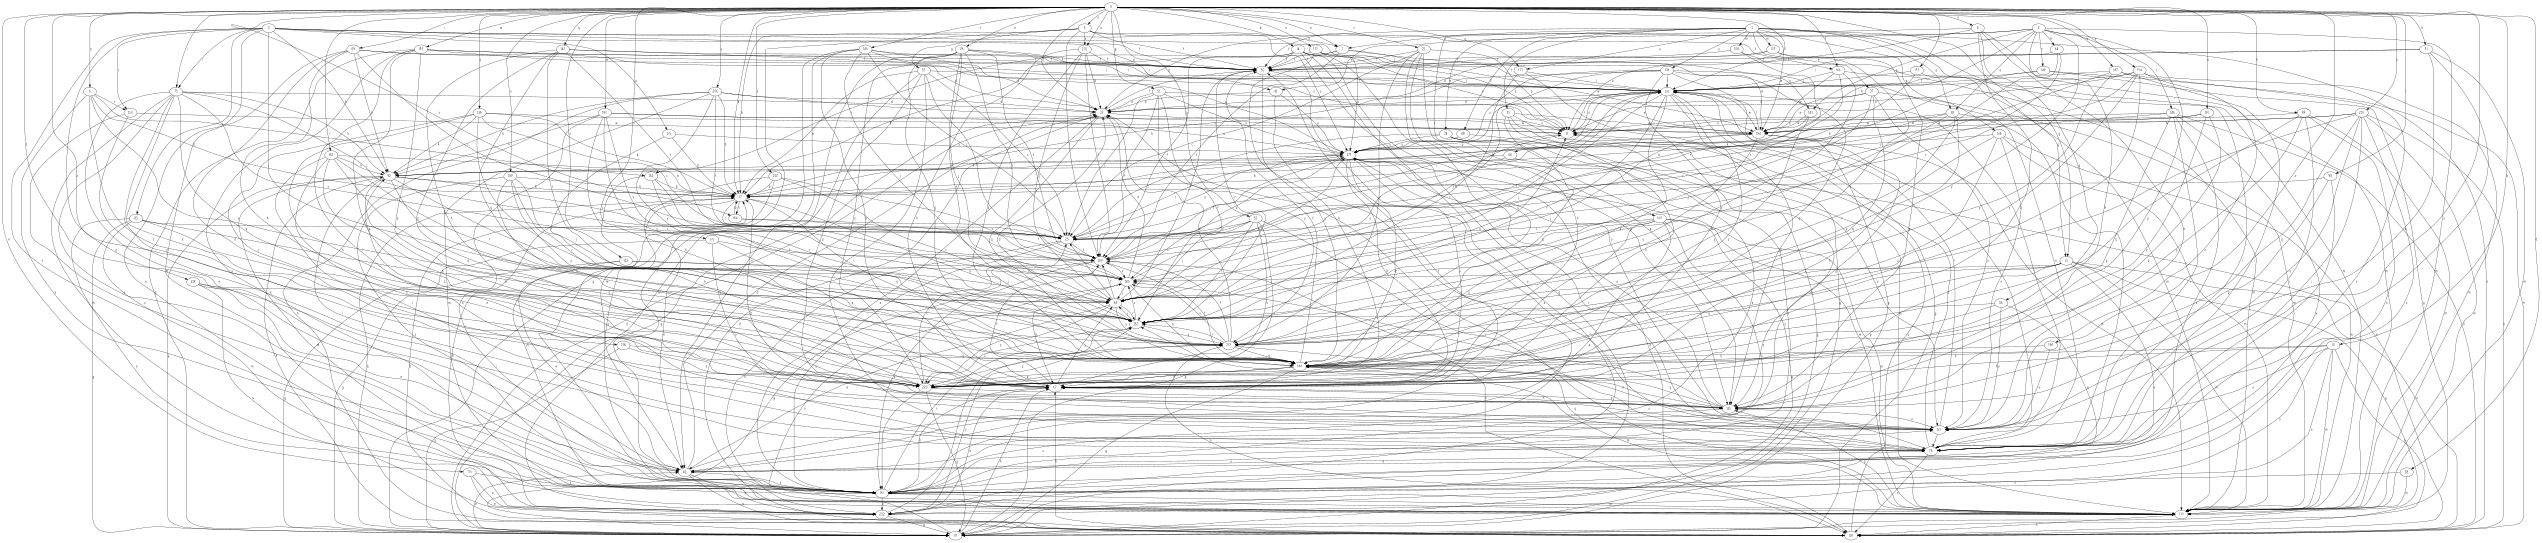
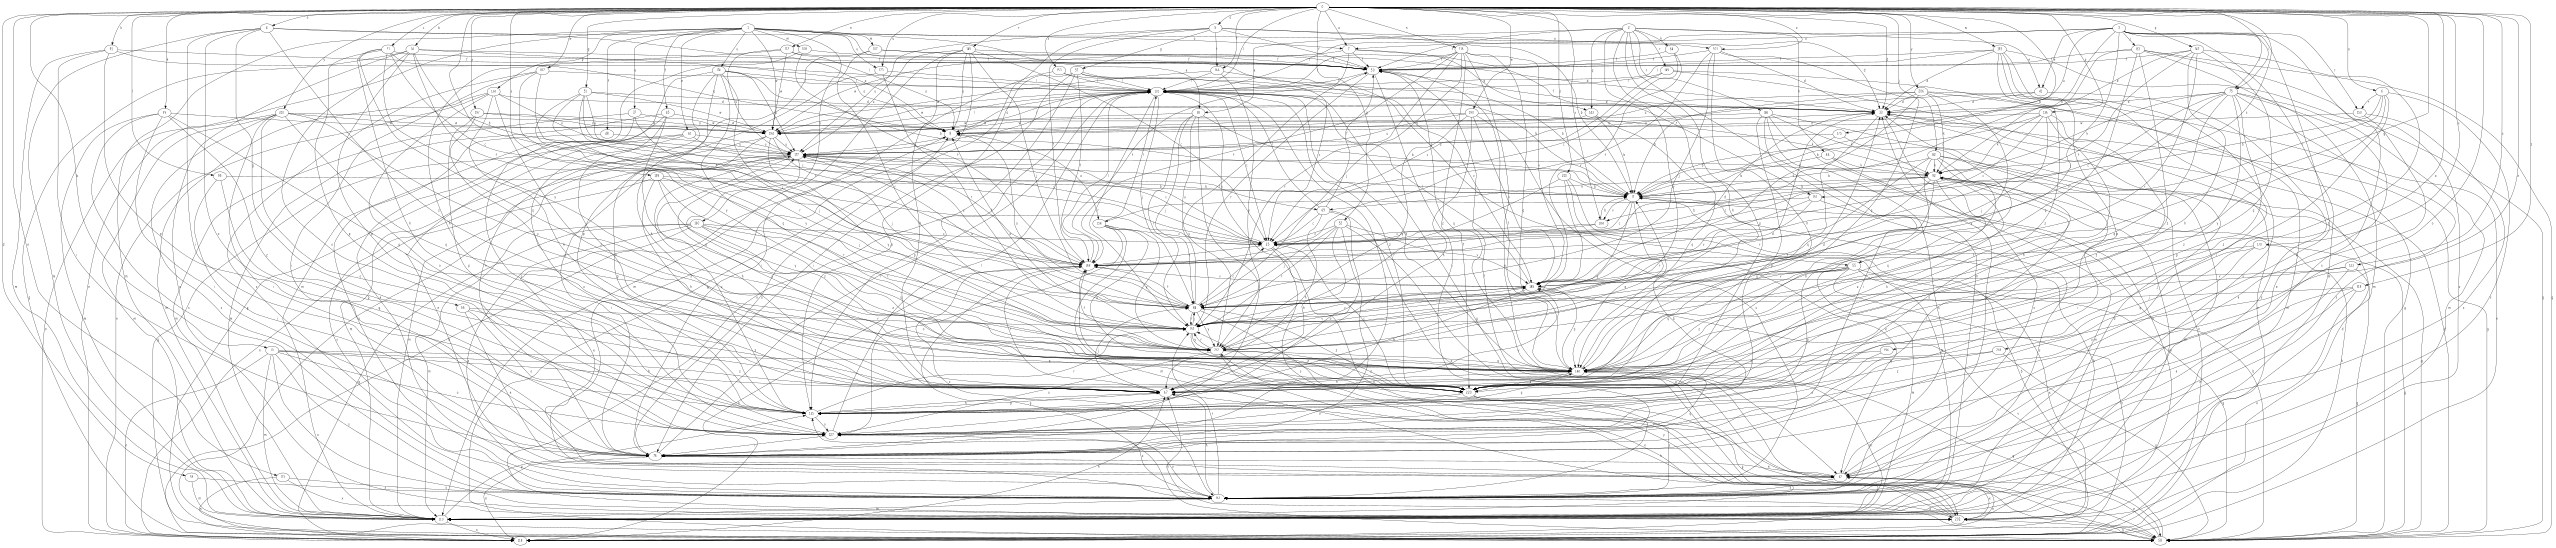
  strict digraph {
    fontname="Comic Neue"
    node [fontname="Comic Neue"]
    edge [fontname="Comic Neue"]
    0
    4
    5
    6
    7
    10
    14
    17
    21
    28
    33
    51
    52
    55
    69
    75
    82
    89
    91
    95
    101
    112
    113
    116
    123
    127
    136
    142
    145
    153
    154
    159
    166
    170
    173
    184
    187
    190
    193
    196
    197
    201
    206
    210
    213
    218
    219
    110
    8
    56
    76
    220
    50
    57
    58
    169
    177
    212
    150
    161
    151
    194
    143
    118
    67
    144
    202
    135
    42
    25
    152
    84
    185
    92
    1
    34
    37
    38
    45
    48
    107
    108
    134
    160
    174
    2
    41
    64
    66
    146
    149
    3
    83
    175
    0 -> 4 [label=a]
    0 -> 5 [label=a]
    0 -> 6 [label=a]
    0 -> 7 [label=a]
    0 -> 10 [label=b]
    0 -> 14 [label=b]
    0 -> 17 [label=b]
    0 -> 21 [label=c]
    0 -> 28 [label=d]
    0 -> 33 [label=d]
    0 -> 51 [label=g]
    0 -> 52 [label=g]
    0 -> 55 [label=g]
    0 -> 69 [label=i]
    0 -> 75 [label=i]
    0 -> 82 [label=j]
    0 -> 89 [label=k]
    0 -> 91 [label=k]
    0 -> 95 [label=l]
    0 -> 101 [label=l]
    0 -> 112 [label=n]
    0 -> 113 [label=n]
    0 -> 116 [label=n]
    0 -> 123 [label=o]
    0 -> 127 [label=o]
    0 -> 136 [label=q]
    0 -> 142 [label=q]
    0 -> 145 [label=r]
    0 -> 153 [label=s]
    0 -> 154 [label=s]
    0 -> 159 [label=s]
    0 -> 166 [label=t]
    0 -> 170 [label=u]
    0 -> 173 [label=u]
    0 -> 184 [label=v]
    0 -> 187 [label=w]
    0 -> 190 [label=w]
    0 -> 193 [label=w]
    0 -> 196 [label=x]
    0 -> 197 [label=x]
    0 -> 201 [label=x]
    0 -> 206 [label=y]
    0 -> 210 [label=y]
    0 -> 213 [label=z]
    0 -> 218 [label=z]
    0 -> 219 [label=z]
    4 -> 7 [label=a]
    4 -> 127 [label=o]
    4 -> 110 [label=m]
    4 -> 8 [label=a]
    4 -> 56 [label=g]
+   4 -> 76 [label=i]
    4 -> 220 [label=z]
    5 -> 17 [label=b]
    5 -> 166 [label=t]
    5 -> 201 [label=x]
    5 -> 50 [label=f]
    5 -> 57 [label=g]
    5 -> 58 [label=g]
    5 -> 169 [label=t]
    5 -> 177 [label=u]
    6 -> 17 [label=b]
    6 -> 220 [label=z]
    6 -> 212 [label=y]
    6 -> 150 [label=r]
    6 -> 161 [label=s]
    6 -> 151 [label=r]
    7 -> 50 [label=f]
    7 -> 169 [label=t]
    7 -> 151 [label=r]
    7 -> 194 [label=w]
    7 -> 143 [label=q]
    10 -> 127 [label=o]
    10 -> 110 [label=m]
+   10 -> 220 [label=z]
    10 -> 161 [label=s]
    10 -> 118 [label=n]
    10 -> 67 [label=h]
    10 -> 144 [label=q]
    10 -> 202 [label=x]
    14 -> 17 [label=b]
    14 -> 127 [label=o]
    14 -> 8 [label=a]
    14 -> 50 [label=f]
    14 -> 58 [label=g]
    14 -> 169 [label=t]
    14 -> 202 [label=x]
    14 -> 135 [label=p]
    17 -> 184 [label=v]
    17 -> 212 [label=y]
    17 -> 144 [label=q]
-   17 -> 42 [label=e]
    17 -> 25 [label=c]
    21 -> 8 [label=a]
    21 -> 50 [label=f]
    21 -> 212 [label=y]
    21 -> 67 [label=h]
    21 -> 144 [label=q]
    21 -> 135 [label=p]
    21 -> 25 [label=c]
    28 -> 110 [label=m]
    28 -> 161 [label=s]
    33 -> 8 [label=a]
    33 -> 50 [label=f]
    33 -> 58 [label=g]
    33 -> 161 [label=s]
    33 -> 144 [label=q]
    51 -> 33 [label=d]
    51 -> 169 [label=t]
    51 -> 177 [label=u]
    51 -> 212 [label=y]
    51 -> 194 [label=w]
    51 -> 25 [label=c]
    51 -> 152 [label=r]
    52 -> 76 [label=i]
    52 -> 58 [label=g]
    52 -> 67 [label=h]
    52 -> 25 [label=c]
    52 -> 152 [label=r]
    52 -> 84 [label=j]
    52 -> 185 [label=v]
    55 -> 110 [label=m]
    55 -> 220 [label=z]
    55 -> 58 [label=g]
    55 -> 118 [label=n]
    55 -> 144 [label=q]
    55 -> 202 [label=x]
    55 -> 135 [label=p]
    55 -> 185 [label=v]
    69 -> 101 [label=l]
    69 -> 127 [label=o]
    69 -> 50 [label=f]
    69 -> 67 [label=h]
    69 -> 202 [label=x]
    69 -> 25 [label=c]
-   69 -> 92 [label=k]
+   92 -> 69 [label=k]
    75 -> 33 [label=d]
    75 -> 110 [label=m]
    75 -> 220 [label=z]
    75 -> 161 [label=s]
    75 -> 144 [label=q]
    75 -> 135 [label=p]
    75 -> 42 [label=e]
    75 -> 25 [label=c]
    75 -> 185 [label=v]
    75 -> 92 [label=k]
    82 -> 17 [label=b]
    82 -> 127 [label=o]
-   166 -> 110 [label=m]
+   82 -> 110 [label=m]
    82 -> 76 [label=i]
    82 -> 67 [label=h]
    82 -> 144 [label=q]
    82 -> 152 [label=r]
    82 -> 92 [label=k]
    89 -> 110 [label=m]
    89 -> 76 [label=i]
    89 -> 220 [label=z]
    89 -> 161 [label=s]
    89 -> 194 [label=w]
    89 -> 144 [label=q]
    91 -> 101 [label=l]
    91 -> 110 [label=m]
    91 -> 76 [label=i]
    91 -> 50 [label=f]
    91 -> 135 [label=p]
    95 -> 17 [label=b]
    95 -> 76 [label=i]
    95 -> 135 [label=p]
    101 -> 33 [label=d]
    101 -> 8 [label=a]
    101 -> 76 [label=i]
    101 -> 220 [label=z]
    101 -> 58 [label=g]
    101 -> 194 [label=w]
    101 -> 144 [label=q]
    101 -> 135 [label=p]
    101 -> 25 [label=c]
    101 -> 152 [label=r]
    101 -> 84 [label=j]
+   101 -> 185 [label=v]
    112 -> 8 [label=a]
    112 -> 50 [label=f]
    112 -> 177 [label=u]
    112 -> 194 [label=w]
    112 -> 67 [label=h]
    113 -> 161 [label=s]
    113 -> 118 [label=n]
    113 -> 202 [label=x]
    116 -> 101 [label=l]
    116 -> 220 [label=z]
    116 -> 50 [label=f]
    116 -> 169 [label=t]
    116 -> 144 [label=q]
    116 -> 42 [label=e]
    116 -> 152 [label=r]
    116 -> 84 [label=j]
    116 -> 185 [label=v]
    123 -> 58 [label=g]
    123 -> 42 [label=e]
    123 -> 84 [label=j]
    123 -> 185 [label=v]
    127 -> 17 [label=b]
    127 -> 101 [label=l]
    127 -> 76 [label=i]
    136 -> 17 [label=b]
    136 -> 8 [label=a]
    136 -> 220 [label=z]
    136 -> 67 [label=h]
    136 -> 25 [label=c]
    136 -> 84 [label=j]
    136 -> 92 [label=k]
    142 -> 33 [label=d]
    142 -> 220 [label=z]
    142 -> 50 [label=f]
    142 -> 169 [label=t]
    142 -> 67 [label=h]
    142 -> 144 [label=q]
    142 -> 152 [label=r]
    145 -> 110 [label=m]
    145 -> 8 [label=a]
    145 -> 50 [label=f]
    145 -> 177 [label=u]
    145 -> 161 [label=s]
    145 -> 67 [label=h]
    145 -> 25 [label=c]
    145 -> 84 [label=j]
    153 -> 17 [label=b]
    153 -> 101 [label=l]
    153 -> 76 [label=i]
    154 -> 101 [label=l]
    154 -> 127 [label=o]
    154 -> 110 [label=m]
-   154 -> 8 [label=a]
+   8 -> 154 [label=a]
    154 -> 212 [label=y]
    154 -> 144 [label=q]
    154 -> 25 [label=c]
    159 -> 17 [label=b]
    159 -> 212 [label=y]
    159 -> 161 [label=s]
    159 -> 67 [label=h]
    159 -> 152 [label=r]
    159 -> 84 [label=j]
    166 -> 101 [label=l]
    166 -> 212 [label=y]
    166 -> 194 [label=w]
    166 -> 185 [label=v]
    170 -> 127 [label=o]
    170 -> 58 [label=g]
    170 -> 169 [label=t]
    170 -> 144 [label=q]
    173 -> 101 [label=l]
    173 -> 58 [label=g]
    173 -> 152 [label=r]
    184 -> 17 [label=b]
    184 -> 169 [label=t]
    184 -> 25 [label=c]
    187 -> 101 [label=l]
    187 -> 76 [label=i]
    187 -> 169 [label=t]
    187 -> 212 [label=y]
    187 -> 161 [label=s]
    190 -> 177 [label=u]
    190 -> 212 [label=y]
    190 -> 161 [label=s]
    190 -> 194 [label=w]
    190 -> 67 [label=h]
    190 -> 185 [label=v]
    190 -> 92 [label=k]
    193 -> 33 [label=d]
    193 -> 101 [label=l]
    193 -> 76 [label=i]
    193 -> 220 [label=z]
    193 -> 50 [label=f]
    193 -> 58 [label=g]
    193 -> 161 [label=s]
    193 -> 135 [label=p]
    196 -> 127 [label=o]
    196 -> 144 [label=q]
    197 -> 8 [label=a]
    197 -> 220 [label=z]
    197 -> 194 [label=w]
    197 -> 135 [label=p]
    201 -> 33 [label=d]
    201 -> 50 [label=f]
    201 -> 169 [label=t]
    201 -> 67 [label=h]
    201 -> 144 [label=q]
    201 -> 84 [label=j]
    206 -> 17 [label=b]
    206 -> 33 [label=d]
    206 -> 110 [label=m]
    206 -> 8 [label=a]
    206 -> 169 [label=t]
    206 -> 212 [label=y]
    206 -> 118 [label=n]
    206 -> 92 [label=k]
    210 -> 127 [label=o]
    210 -> 110 [label=m]
    210 -> 8 [label=a]
    210 -> 76 [label=i]
    210 -> 212 [label=y]
    210 -> 161 [label=s]
    210 -> 194 [label=w]
    210 -> 118 [label=n]
    210 -> 144 [label=q]
    213 -> 17 [label=b]
    213 -> 110 [label=m]
    213 -> 42 [label=e]
    213 -> 152 [label=r]
    213 -> 185 [label=v]
    218 -> 220 [label=z]
    218 -> 58 [label=g]
    218 -> 144 [label=q]
    219 -> 76 [label=i]
    219 -> 202 [label=x]
    219 -> 42 [label=e]
    219 -> 84 [label=j]
    110 -> 33 [label=d]
    110 -> 118 [label=n]
    110 -> 135 [label=p]
    8 -> 101 [label=l]
    8 -> 177 [label=u]
    56 -> 127 [label=o]
    56 -> 220 [label=z]
    56 -> 42 [label=e]
    56 -> 152 [label=r]
    76 -> 101 [label=l]
    76 -> 8 [label=a]
    76 -> 118 [label=n]
    76 -> 144 [label=q]
    76 -> 42 [label=e]
    220 -> 127 [label=o]
    220 -> 58 [label=g]
    220 -> 161 [label=s]
    220 -> 25 [label=c]
    220 -> 92 [label=k]
    50 -> 101 [label=l]
    50 -> 76 [label=i]
    50 -> 144 [label=q]
    50 -> 152 [label=r]
-   57 -> 17 [label=w]
+   57 -> 17 [label=b]
    57 -> 101 [label=l]
    57 -> 76 [label=i]
    57 -> 169 [label=t]
    57 -> 202 [label=x]
    57 -> 135 [label=p]
    57 -> 25 [label=c]
    58 -> 17 [label=b]
    58 -> 33 [label=d]
    58 -> 67 [label=h]
    58 -> 42 [label=e]
    58 -> 185 [label=v]
    169 -> 101 [label=l]
    169 -> 58 [label=g]
    169 -> 177 [label=u]
    169 -> 161 [label=s]
    169 -> 118 [label=n]
    169 -> 185 [label=v]
    177 -> 101 [label=l]
    177 -> 110 [label=m]
    177 -> 76 [label=i]
    177 -> 220 [label=z]
    177 -> 169 [label=t]
    177 -> 118 [label=n]
    177 -> 67 [label=h]
    177 -> 25 [label=c]
    177 -> 92 [label=k]
    212 -> 33 [label=d]
    212 -> 127 [label=o]
    212 -> 220 [label=z]
    212 -> 169 [label=t]
    212 -> 118 [label=n]
    212 -> 144 [label=q]
    212 -> 152 [label=r]
    212 -> 185 [label=v]
    150 -> 161 [label=s]
    150 -> 194 [label=w]
    150 -> 42 [label=e]
    161 -> 127 [label=o]
    161 -> 110 [label=m]
    161 -> 67 [label=h]
    161 -> 202 [label=x]
    161 -> 152 [label=r]
-   151 -> 17 [label=b]
+   151 -> 184 [label=b]
    151 -> 161 [label=s]
    151 -> 152 [label=r]
    151 -> 185 [label=v]
    194 -> 101 [label=l]
    194 -> 110 [label=m]
    194 -> 177 [label=u]
    194 -> 212 [label=y]
    194 -> 135 [label=p]
    194 -> 84 [label=j]
    143 -> 17 [label=b]
    143 -> 194 [label=w]
    143 -> 144 [label=q]
    118 -> 17 [label=b]
    118 -> 33 [label=d]
    118 -> 8 [label=a]
    118 -> 67 [label=h]
    118 -> 92 [label=k]
    67 -> 169 [label=t]
    67 -> 177 [label=u]
    67 -> 135 [label=p]
    67 -> 84 [label=j]
    144 -> 33 [label=d]
    144 -> 110 [label=m]
    144 -> 220 [label=z]
    144 -> 50 [label=f]
    144 -> 58 [label=g]
    144 -> 169 [label=t]
    144 -> 67 [label=h]
    202 -> 17 [label=b]
    202 -> 58 [label=g]
    202 -> 212 [label=y]
    202 -> 67 [label=h]
    202 -> 152 [label=r]
    135 -> 127 [label=o]
    135 -> 177 [label=u]
-   135 -> 161 [label=s]
+   161 -> 135 [label=s]
    135 -> 67 [label=h]
    135 -> 144 [label=q]
    135 -> 152 [label=r]
    135 -> 185 [label=v]
    42 -> 33 [label=d]
    42 -> 50 [label=f]
    42 -> 161 [label=s]
    42 -> 118 [label=n]
    42 -> 202 [label=x]
    25 -> 169 [label=t]
    25 -> 177 [label=u]
    25 -> 161 [label=s]
    25 -> 202 [label=x]
    152 -> 8 [label=a]
    152 -> 220 [label=z]
    152 -> 212 [label=y]
    152 -> 84 [label=j]
    152 -> 185 [label=v]
    84 -> 8 [label=a]
    84 -> 220 [label=z]
    84 -> 50 [label=f]
    84 -> 169 [label=t]
    84 -> 177 [label=u]
    84 -> 212 [label=y]
    84 -> 42 [label=e]
    84 -> 25 [label=c]
    84 -> 152 [label=r]
    185 -> 33 [label=d]
    185 -> 101 [label=l]
    185 -> 67 [label=h]
    185 -> 144 [label=q]
    185 -> 84 [label=j]
    92 -> 17 [label=b]
    92 -> 110 [label=m]
    92 -> 76 [label=i]
    92 -> 220 [label=z]
    92 -> 58 [label=g]
    92 -> 144 [label=q]
    92 -> 25 [label=c]
    92 -> 152 [label=r]
    1 -> 33 [label=d]
    1 -> 55 [label=g]
    1 -> 173 [label=u]
    1 -> 110 [label=m]
    1 -> 194 [label=w]
    1 -> 118 [label=n]
    1 -> 34 [label=e]
    1 -> 37 [label=e]
    1 -> 38 [label=e]
    1 -> 45 [label=f]
    1 -> 48 [label=f]
    1 -> 107 [label=m]
    1 -> 108 [label=m]
    1 -> 134 [label=p]
    1 -> 160 [label=s]
    1 -> 174 [label=u]
    34 -> 127 [label=o]
    34 -> 58 [label=g]
    34 -> 177 [label=u]
    34 -> 42 [label=e]
    34 -> 25 [label=c]
    37 -> 127 [label=o]
    37 -> 110 [label=m]
    37 -> 194 [label=w]
-   37 -> 144 [label=q]
    37 -> 84 [label=j]
    38 -> 17 [label=b]
    38 -> 76 [label=i]
    38 -> 212 [label=y]
    38 -> 194 [label=w]
    38 -> 152 [label=r]
    38 -> 84 [label=j]
    45 -> 110 [label=m]
    45 -> 194 [label=w]
    45 -> 67 [label=h]
    45 -> 144 [label=q]
    45 -> 42 [label=e]
    48 -> 177 [label=u]
    48 -> 161 [label=s]
    107 -> 33 [label=d]
    107 -> 50 [label=f]
    107 -> 135 [label=p]
    107 -> 152 [label=r]
    108 -> 110 [label=m]
    108 -> 50 [label=f]
    108 -> 169 [label=t]
-   37 -> 33 [label=d]
+   134 -> 33 [label=d]
    134 -> 127 [label=o]
    134 -> 110 [label=m]
    134 -> 220 [label=z]
    134 -> 177 [label=u]
    134 -> 118 [label=n]
    134 -> 67 [label=h]
    160 -> 110 [label=m]
    160 -> 220 [label=z]
    160 -> 58 [label=g]
    160 -> 161 [label=s]
    160 -> 144 [label=q]
    160 -> 42 [label=e]
    160 -> 25 [label=c]
    160 -> 152 [label=r]
    174 -> 17 [label=b]
    174 -> 101 [label=l]
    174 -> 76 [label=n]
    174 -> 58 [label=g]
    174 -> 177 [label=u]
    174 -> 67 [label=h]
    174 -> 144 [label=q]
    174 -> 84 [label=j]
    2 -> 110 [label=m]
    2 -> 50 [label=f]
    2 -> 212 [label=y]
    2 -> 143 [label=q]
    2 -> 67 [label=h]
    2 -> 135 [label=p]
    2 -> 38 [label=e]
    2 -> 41 [label=e]
    2 -> 64 [label=h]
    2 -> 66 [label=h]
    2 -> 146 [label=r]
    2 -> 149 [label=r]
    41 -> 33 [label=d]
    41 -> 177 [label=u]
    41 -> 161 [label=s]
    64 -> 50 [label=f]
    64 -> 25 [label=c]
    64 -> 185 [label=v]
    66 -> 17 [label=b]
    66 -> 110 [label=m]
    66 -> 92 [label=k]
    146 -> 8 [label=a]
    146 -> 76 [label=i]
    146 -> 161 [label=s]
    146 -> 118 [label=n]
    146 -> 202 [label=x]
    146 -> 135 [label=p]
    146 -> 92 [label=k]
    149 -> 101 [label=l]
    149 -> 58 [label=g]
    149 -> 118 [label=n]
    149 -> 25 [label=c]
    3 -> 7 [label=a]
    3 -> 75 [label=i]
    3 -> 101 [label=l]
    3 -> 110 [label=m]
    3 -> 150 [label=r]
    3 -> 161 [label=s]
    3 -> 42 [label=e]
    3 -> 84 [label=j]
    3 -> 92 [label=k]
    3 -> 41 [label=e]
    3 -> 83 [label=j]
    3 -> 175 [label=u]
    83 -> 110 [label=m]
    83 -> 220 [label=z]
-   3 -> 50 [label=f]
+   83 -> 50 [label=f]
    83 -> 58 [label=g]
    83 -> 144 [label=q]
    83 -> 202 [label=x]
    83 -> 25 [label=c]
    175 -> 17 [label=b]
    175 -> 177 [label=u]
    175 -> 152 [label=r]
  }
